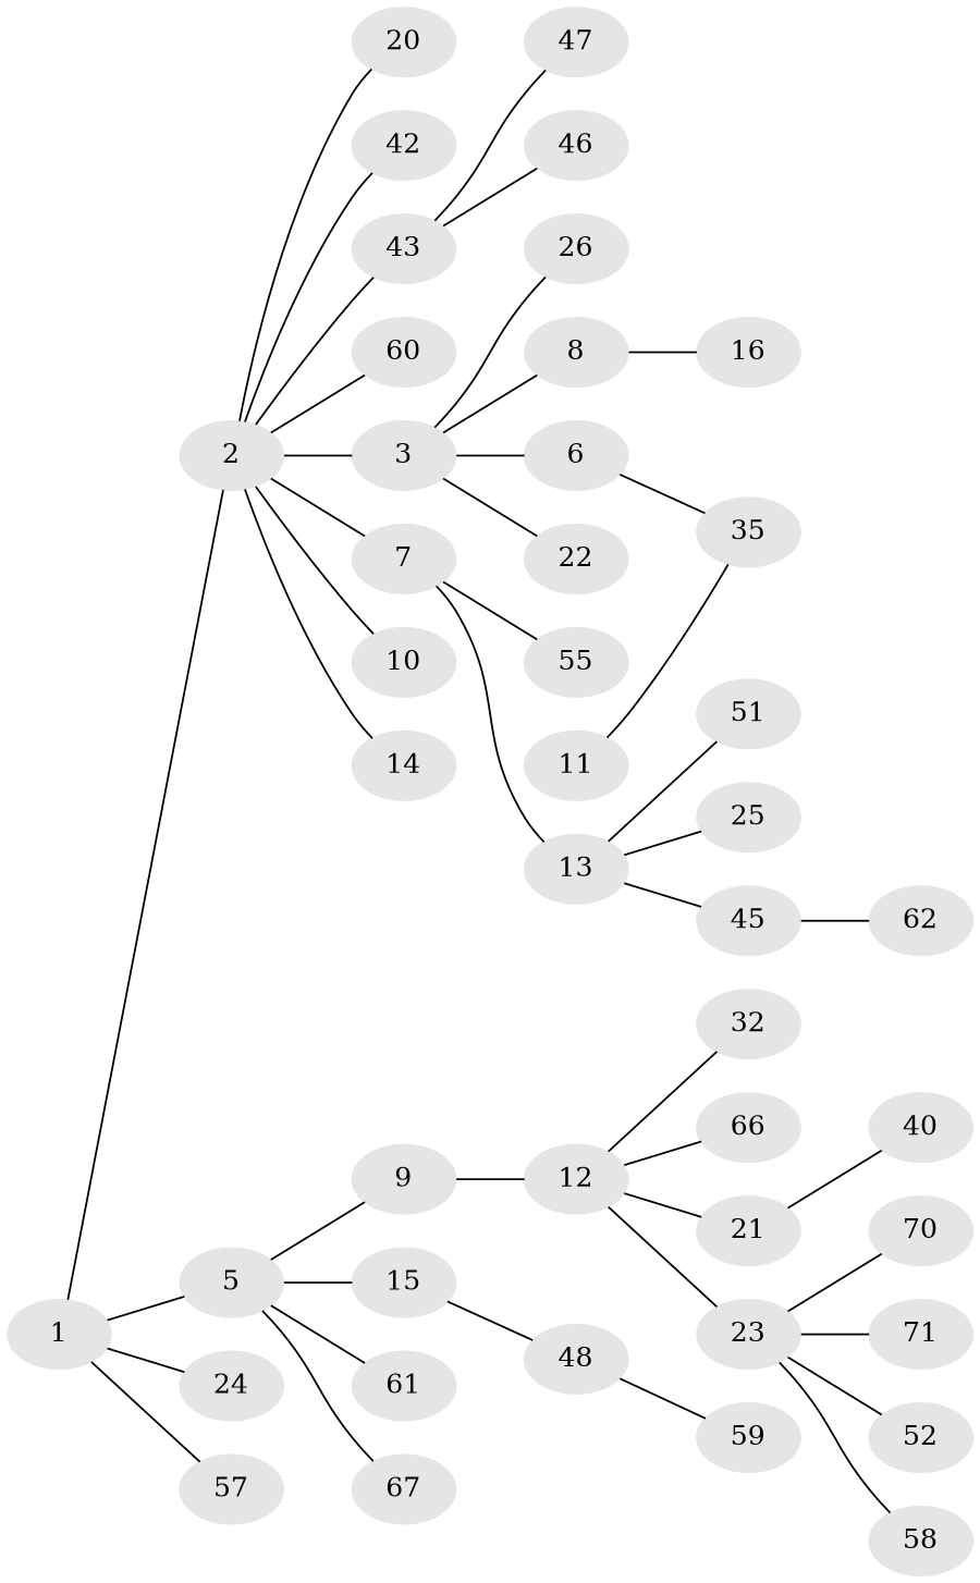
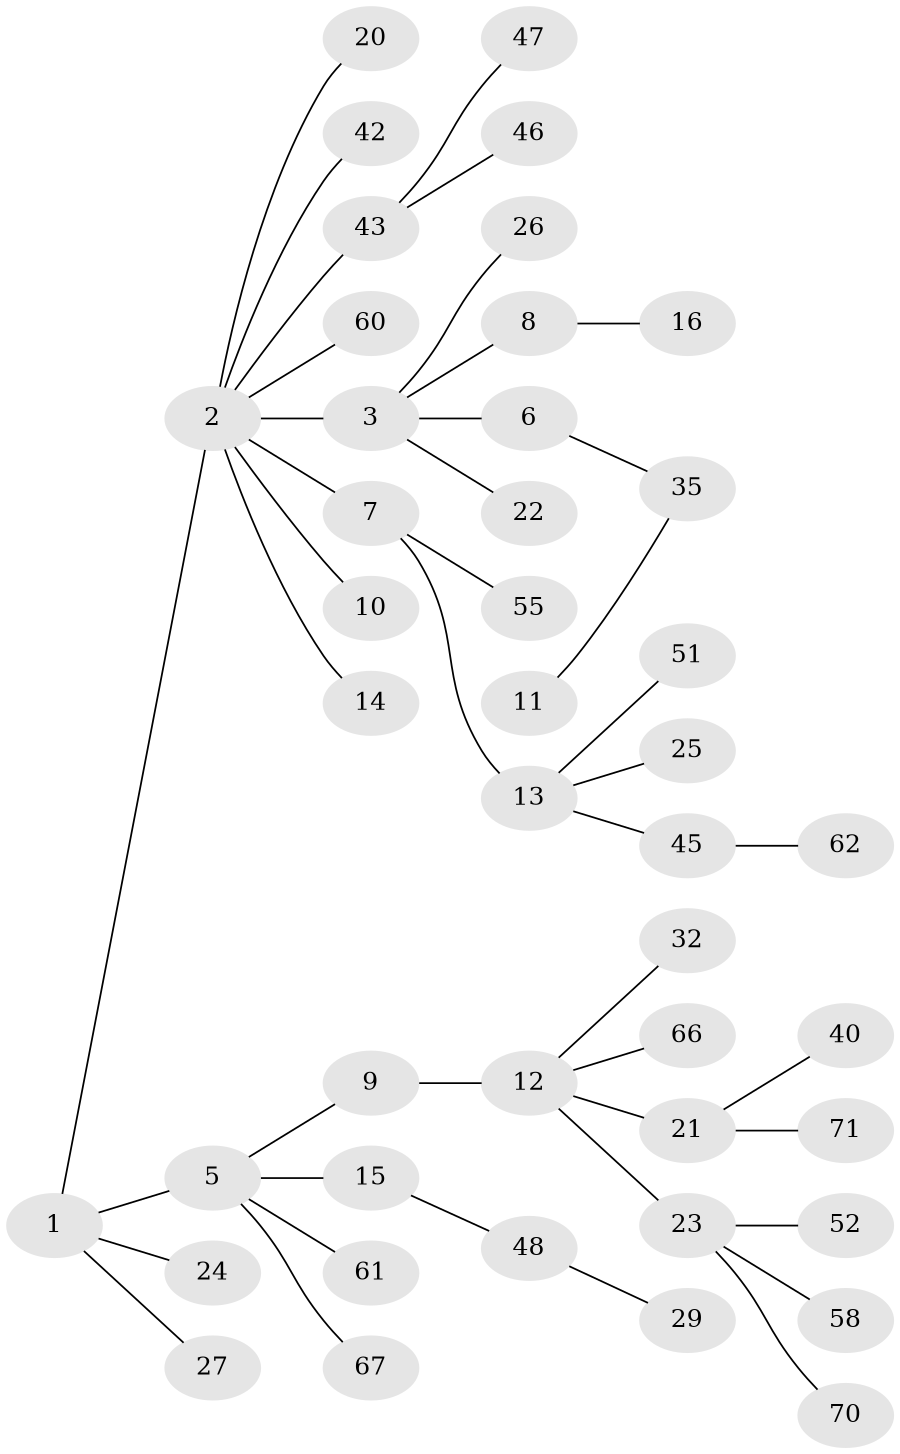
  graph {
    rankdir=LR
    node [color=gray90 style=filled]
    1 [super="+34"]
    2 [super="+4"]
    5 [super="+30"]
    24 [super="+39"]
-   57
+   57 [label=27]
    3
    7 [super="+18"]
    10 [super="+37"]
    14
    20
    42 [super="+50"]
    43 [super="+68"]
    60 [super="+64"]
    9 [super="+29"]
    15 [super="+41"]
    61
    67
    6 [super="+44"]
    8 [super="+53"]
    22 [super="+31"]
    26 [super="+33"]
    13 [super="+17"]
    55 [super="+72"]
    46 [super="+49"]
    47 [super="+73"]
    35 [super="+69"]
    16 [super="+36"]
    12 [super="+19"]
    48 [super="+63"]
    11
    25 [super="+27"]
    45
    51
    21 [super="+28"]
    23 [super="+56"]
    32
    66
    40
    52
    58
    70
    71
    62
-   59
+   59 [label=29]
    1 -- 2
    1 -- 5
    1 -- 24
    1 -- 57
    2 -- 3
    2 -- 7
    2 -- 10
    2 -- 14
    2 -- 20
    2 -- 42
    2 -- 43
    2 -- 60
    5 -- 9
    5 -- 15
    5 -- 61
    5 -- 67
    3 -- 6
    3 -- 8
    3 -- 22
    3 -- 26
    7 -- 13
    7 -- 55
    43 -- 46
    43 -- 47
    9 -- 12
    15 -- 48
    6 -- 35
    8 -- 16
    13 -- 25
    13 -- 45
    13 -- 51
    12 -- 21
    12 -- 23
    12 -- 32
    12 -- 66
    48 -- 59
    11 -- 35
    45 -- 62
    21 -- 40
    23 -- 52
    23 -- 58
    23 -- 70
-   23 -- 71
+   21 -- 71
  }
